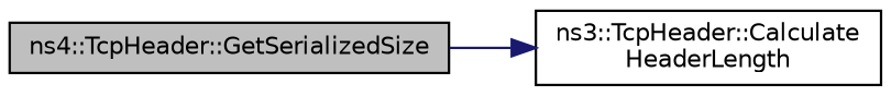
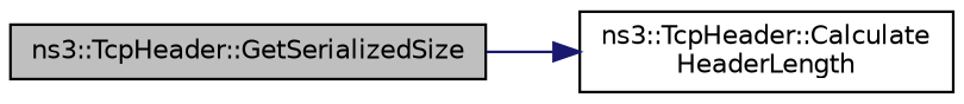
  digraph {
    rankdir=LR
    node [color=black fontname=Helvetica fontsize=10 shape=record style=filled]
-   n1 [fillcolor=grey75 fontcolor=black height=0.2 label="ns4::TcpHeader::GetSerializedSize" width=0.4]
+   n1 [fillcolor=grey75 fontcolor=black height=0.2 label="ns3::TcpHeader::GetSerializedSize" width=0.4]
    n2 [fillcolor=white height=0.2 label="ns3::TcpHeader::Calculate\lHeaderLength" width=0.4]
    n1 -> n2 [color=midnightblue fontname=Helvetica fontsize=10 labelfontname=Helvetica labelfontsize=10 style=solid]
  }
